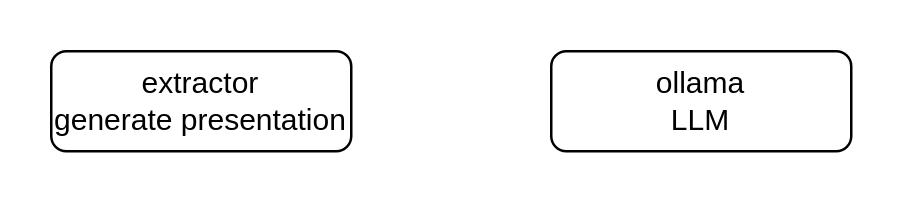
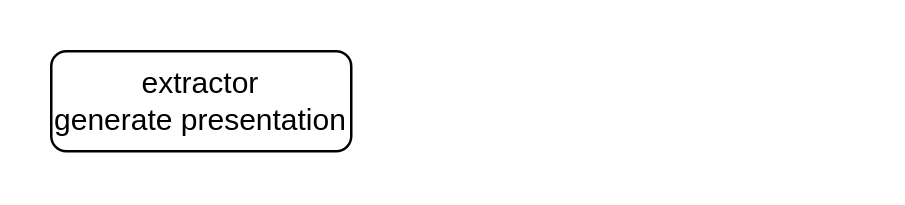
  <mxCell id="0" />
  <mxCell id="1" parent="0" />
  <mxCell id="2" value="extractor&lt;div&gt;generate presentation&lt;/div&gt;" style="rounded=1;whiteSpace=wrap;html=1;" vertex="1" parent="1"><mxGeometry x="20" y="20" width="120" height="40" as="geometry" /></mxCell>
- <mxCell id="3" value="ollama&lt;div&gt;LLM&lt;/div&gt;" style="rounded=1;whiteSpace=wrap;html=1;" vertex="1" parent="1"><mxGeometry x="220" y="20" width="120" height="40" as="geometry" /></mxCell>
